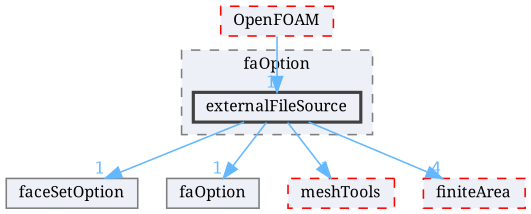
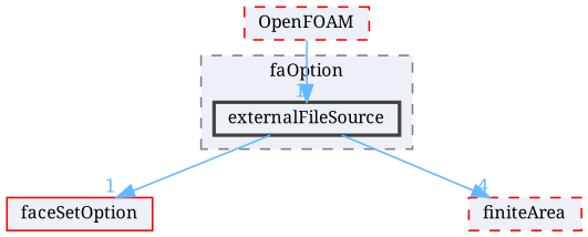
  digraph {
    compound=true
    fontname="Noto Serif"
    node [color=red fillcolor="#edf0f7" fontname="Noto Serif" fontsize=10 shape=box style="filled,dashed"]
    edge [color=steelblue1 fontcolor=steelblue1 fontname="Noto Serif" fontsize=10 headlabel=1 labeldistance=1.5 labelfontname=Helvetica labelfontsize=10]
    n1 [color=grey25 height=0.2 label=externalFileSource style="filled,bold" width=0.4]
-   n2 [color=grey50 height=0.2 label=faceSetOption style=filled width=0.4]
-   n3 [color=grey50 height=0.2 label=faOption style=filled width=0.4]
-   n4 [height=0.2 label=meshTools width=0.4]
+   n2 [height=0.2 label=faceSetOption style=filled width=0.4]
    n5 [height=0.2 label=finiteArea width=0.4]
    n6 [height=0.2 label=OpenFOAM width=0.4]
    subgraph cluster_1 {
      bgcolor="#edf0f7"
      fontsize=10
      label=faOption
      pencolor=grey50
      style="filled,dashed"
      n1
    }
    n1 -> n2
-   n1 -> n3
-   n1 -> n4
    n1 -> n5 [headlabel=4]
    n6 -> n1
  }
